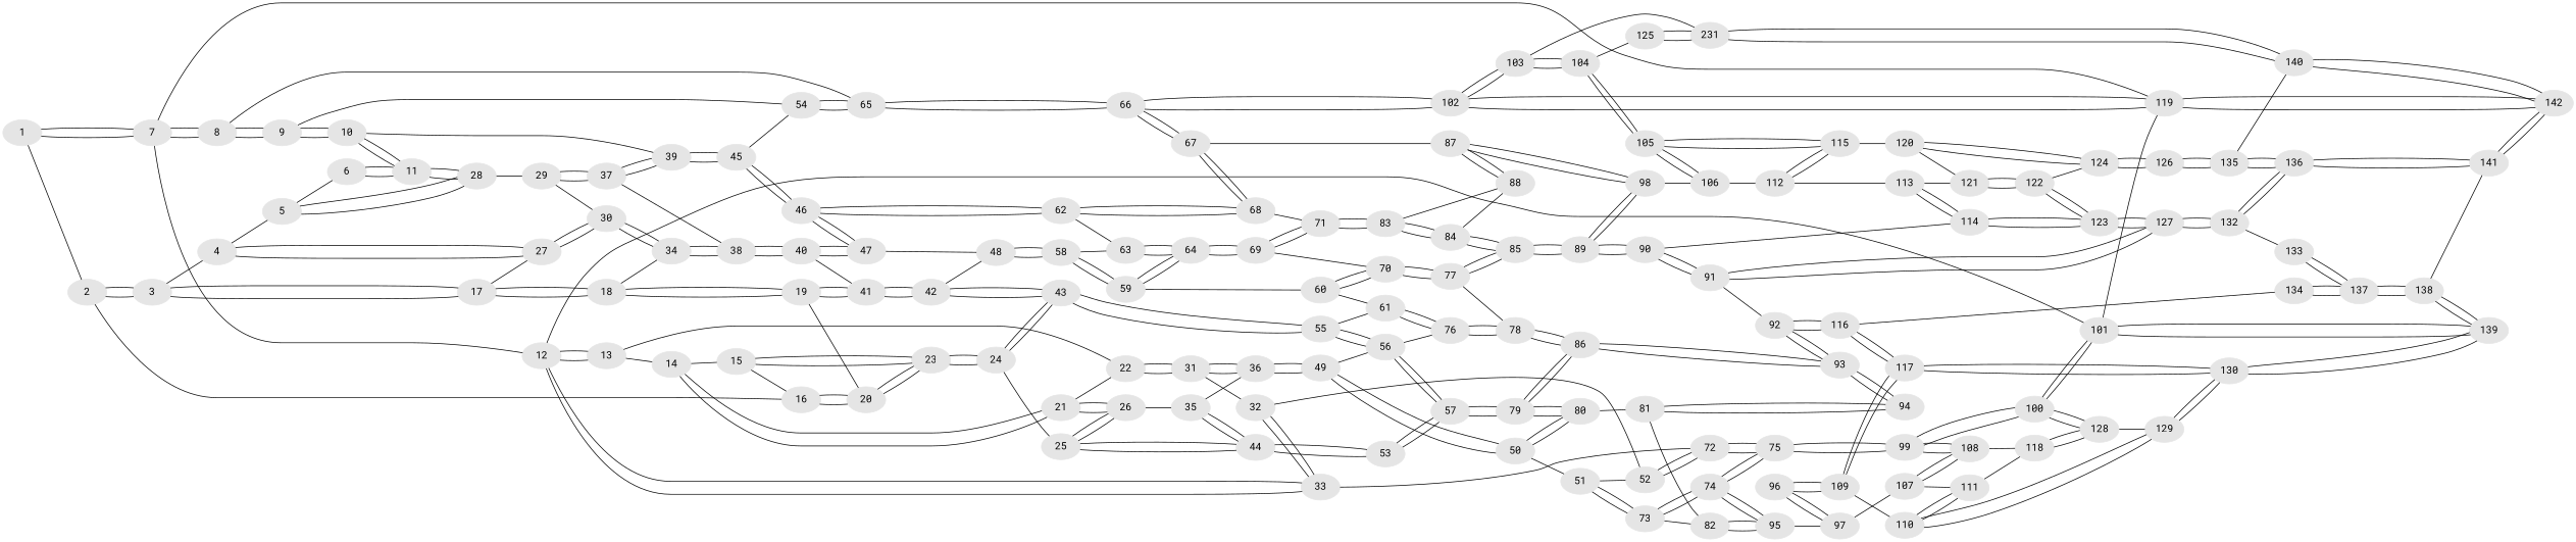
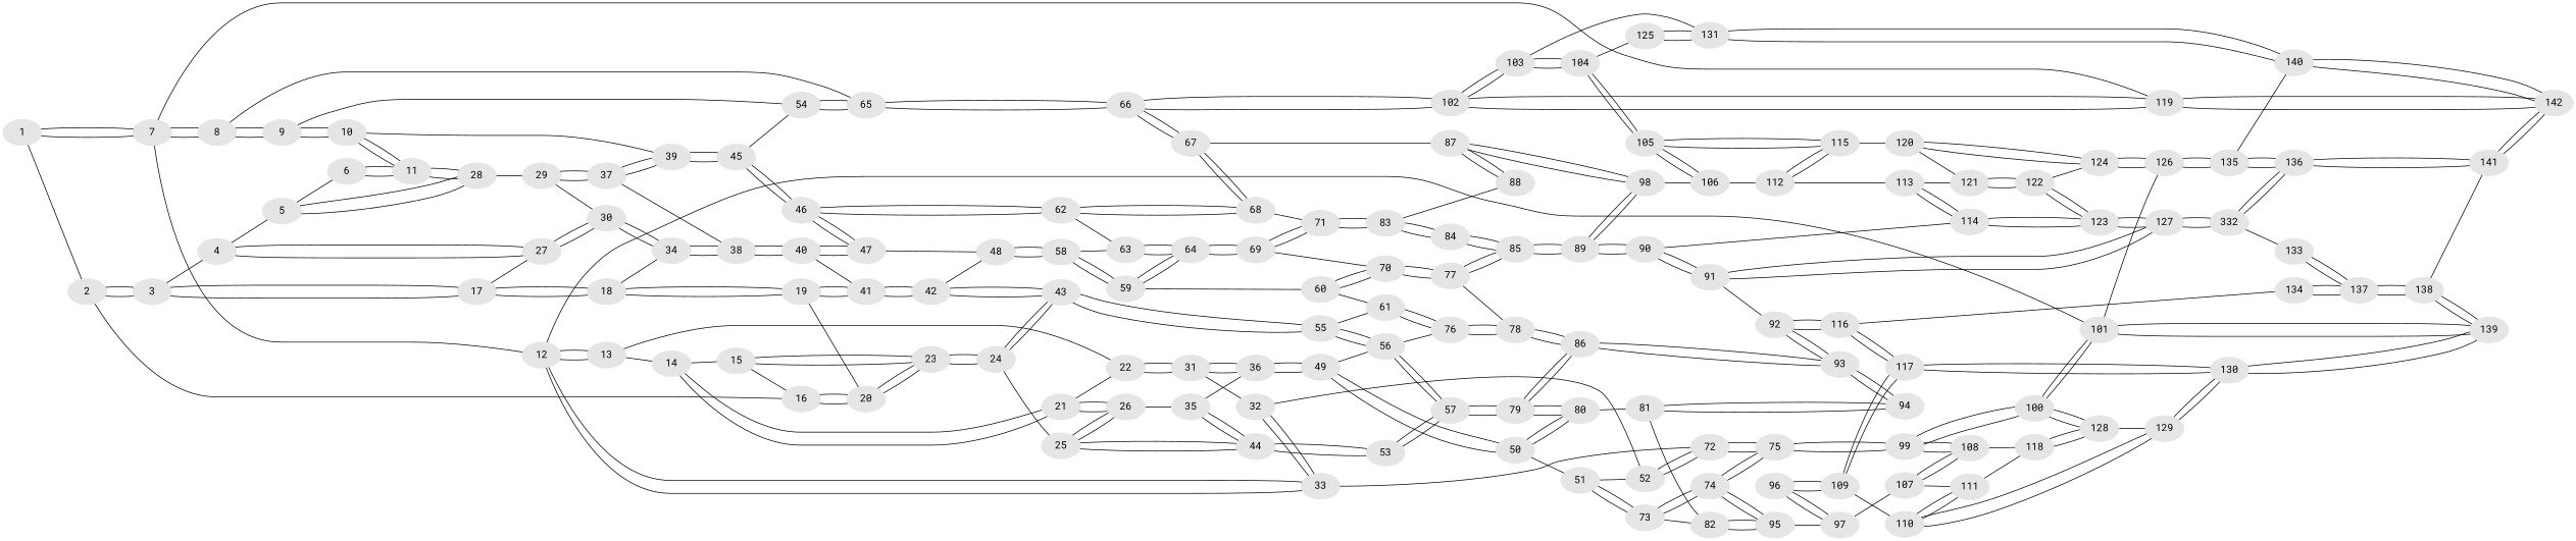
  graph {
    fontname="Roboto Mono"
    rankdir=LR
    node [color=gray90 fontname="Roboto Mono" style=filled]
    edge [fontname="Roboto Mono"]
    1
    2
    7
    3
    16
    8
    12
    119
    4
    17
    20
    5
    27
    18
    6
    28
    30
    11
    29
    9
    65
    13
    33
    101
    142
    10
    54
    66
    39
    45
    14
    22
    72
    139
    15
    21
    31
    23
    26
    24
    19
    34
    41
    38
    42
    35
    32
    36
    25
    43
    44
    55
    53
    37
    52
    49
    75
    40
    50
    56
    47
    46
    48
    58
    61
    57
    62
    63
    68
    59
    51
    80
    73
    81
    74
    82
    79
    76
    78
    86
    60
    64
    70
    69
    77
    71
    67
    102
    87
    103
    88
    98
    83
    85
    84
    99
    95
    97
    100
    108
    89
    93
    94
    90
    106
    91
    114
    92
    127
    123
    116
-   132
+   132 [label=332]
    117
    134
    96
    109
    107
    110
    111
    112
    128
    118
    129
    104
-   131 [label=231]
+   131
    105
    125
    140
    115
    120
    113
    130
    121
    122
    124
    137
    126
    135
    136
    133
    141
    138
    1 -- 2
    1 -- 7
    1 -- 7
    2 -- 3
    2 -- 3
    2 -- 16
    7 -- 8
    7 -- 8
    7 -- 12
    7 -- 119
    3 -- 4
    3 -- 17
    3 -- 17
    16 -- 20
    16 -- 20
    8 -- 9
    8 -- 9
    8 -- 65
    12 -- 13
    12 -- 13
    12 -- 33
    12 -- 33
    12 -- 101
    119 -- 142
    119 -- 142
    4 -- 5
    4 -- 27
    4 -- 27
    17 -- 27
    17 -- 18
    17 -- 18
    20 -- 23
    20 -- 23
    5 -- 6
    5 -- 28
    5 -- 28
    27 -- 30
    27 -- 30
    18 -- 19
    18 -- 19
    18 -- 34
    6 -- 11
    6 -- 11
    28 -- 29
    30 -- 34
    30 -- 34
    11 -- 28
    11 -- 28
    29 -- 30
    29 -- 37
    29 -- 37
    9 -- 10
    9 -- 10
    9 -- 54
    65 -- 66
    65 -- 66
    13 -- 14
    13 -- 22
    33 -- 72
-   101 -- 119
+   101 -- 126
    101 -- 139
    101 -- 139
    10 -- 11
    10 -- 11
    10 -- 39
    54 -- 65
    54 -- 65
    66 -- 67
    66 -- 67
    66 -- 102
    66 -- 102
    39 -- 45
    39 -- 45
    45 -- 54
    45 -- 46
    45 -- 46
    14 -- 15
    14 -- 21
    14 -- 21
    22 -- 31
    22 -- 31
    72 -- 75
    72 -- 75
    15 -- 16
    15 -- 23
    15 -- 23
    21 -- 22
    21 -- 26
    21 -- 26
    31 -- 32
    31 -- 36
    31 -- 36
    23 -- 24
    23 -- 24
    26 -- 35
    24 -- 25
    24 -- 43
    24 -- 43
    19 -- 20
    19 -- 41
    19 -- 41
    34 -- 38
    34 -- 38
    41 -- 42
    41 -- 42
    38 -- 40
    38 -- 40
    42 -- 43
    42 -- 43
    42 -- 48
    35 -- 36
    35 -- 44
    35 -- 44
    32 -- 33
    32 -- 33
    32 -- 52
    36 -- 49
    36 -- 49
    25 -- 26
    25 -- 26
    25 -- 44
    25 -- 44
    43 -- 55
    43 -- 55
    44 -- 53
    44 -- 53
    55 -- 56
    55 -- 56
    55 -- 61
    53 -- 57
    53 -- 57
    37 -- 39
    37 -- 39
    37 -- 38
    52 -- 72
    52 -- 72
    49 -- 50
    49 -- 50
    49 -- 56
    75 -- 99
    75 -- 99
    40 -- 41
    40 -- 47
    40 -- 47
    50 -- 51
    50 -- 80
    50 -- 80
    56 -- 57
    56 -- 57
    56 -- 76
    47 -- 48
    46 -- 47
    46 -- 47
    46 -- 62
    46 -- 62
    48 -- 58
    48 -- 58
    58 -- 63
    58 -- 59
    58 -- 59
    61 -- 76
    61 -- 76
    57 -- 79
    57 -- 79
    62 -- 63
    62 -- 68
    62 -- 68
    63 -- 64
    63 -- 64
    68 -- 71
    59 -- 60
    59 -- 64
    59 -- 64
    51 -- 52
    51 -- 73
    51 -- 73
    80 -- 81
    73 -- 74
    73 -- 74
    73 -- 82
    81 -- 82
    81 -- 94
    81 -- 94
    74 -- 75
    74 -- 75
    74 -- 95
    74 -- 95
    82 -- 95
    82 -- 95
    79 -- 80
    79 -- 80
    79 -- 86
    79 -- 86
    76 -- 78
    76 -- 78
    78 -- 86
    78 -- 86
    86 -- 93
    86 -- 93
    60 -- 61
    60 -- 70
    60 -- 70
    64 -- 69
    64 -- 69
    70 -- 77
    70 -- 77
    69 -- 70
    69 -- 71
    69 -- 71
    77 -- 78
    77 -- 85
    77 -- 85
    71 -- 83
    71 -- 83
    67 -- 68
    67 -- 68
    67 -- 87
    102 -- 119
    102 -- 119
    102 -- 103
    102 -- 103
    87 -- 88
    87 -- 88
    87 -- 98
    87 -- 98
    103 -- 104
    103 -- 104
    103 -- 131
    98 -- 106
    83 -- 88
    83 -- 84
    83 -- 84
    85 -- 89
    85 -- 89
-   84 -- 88
    84 -- 85
    84 -- 85
    99 -- 100
    99 -- 100
    99 -- 108
    99 -- 108
    95 -- 97
    97 -- 107
    100 -- 101
    100 -- 101
    100 -- 128
    100 -- 128
    108 -- 118
    89 -- 98
    89 -- 98
    89 -- 90
    89 -- 90
    93 -- 94
    93 -- 94
    90 -- 91
    90 -- 91
    90 -- 114
    106 -- 112
    91 -- 92
    91 -- 127
    91 -- 127
    114 -- 123
    114 -- 123
    92 -- 93
    92 -- 93
    92 -- 116
    92 -- 116
    127 -- 132
    127 -- 132
    123 -- 127
    123 -- 127
    116 -- 117
    116 -- 117
    116 -- 134
    132 -- 136
    132 -- 136
    132 -- 133
    117 -- 130
    117 -- 130
    134 -- 137
    134 -- 137
    96 -- 97
    96 -- 97
    96 -- 109
    96 -- 109
    109 -- 117
    109 -- 117
    109 -- 110
    107 -- 108
    107 -- 108
    107 -- 111
    110 -- 111
    110 -- 111
    110 -- 129
    110 -- 129
    111 -- 118
    112 -- 115
    112 -- 115
    112 -- 113
    128 -- 129
    118 -- 128
    118 -- 128
    129 -- 130
    129 -- 130
    104 -- 105
    104 -- 105
    104 -- 125
    131 -- 140
    131 -- 140
    105 -- 106
    105 -- 106
    105 -- 115
    105 -- 115
    125 -- 131
    125 -- 131
    140 -- 142
    140 -- 142
    115 -- 120
    120 -- 121
    120 -- 124
    120 -- 124
    113 -- 114
    113 -- 114
    113 -- 121
    130 -- 139
    130 -- 139
    121 -- 122
    121 -- 122
    122 -- 123
    122 -- 123
    122 -- 124
    124 -- 126
    124 -- 126
    137 -- 138
    137 -- 138
    126 -- 135
    126 -- 135
    135 -- 140
    135 -- 136
    135 -- 136
    136 -- 141
    136 -- 141
    133 -- 137
    133 -- 137
    141 -- 142
    141 -- 142
    138 -- 139
    138 -- 139
    138 -- 141
  }
